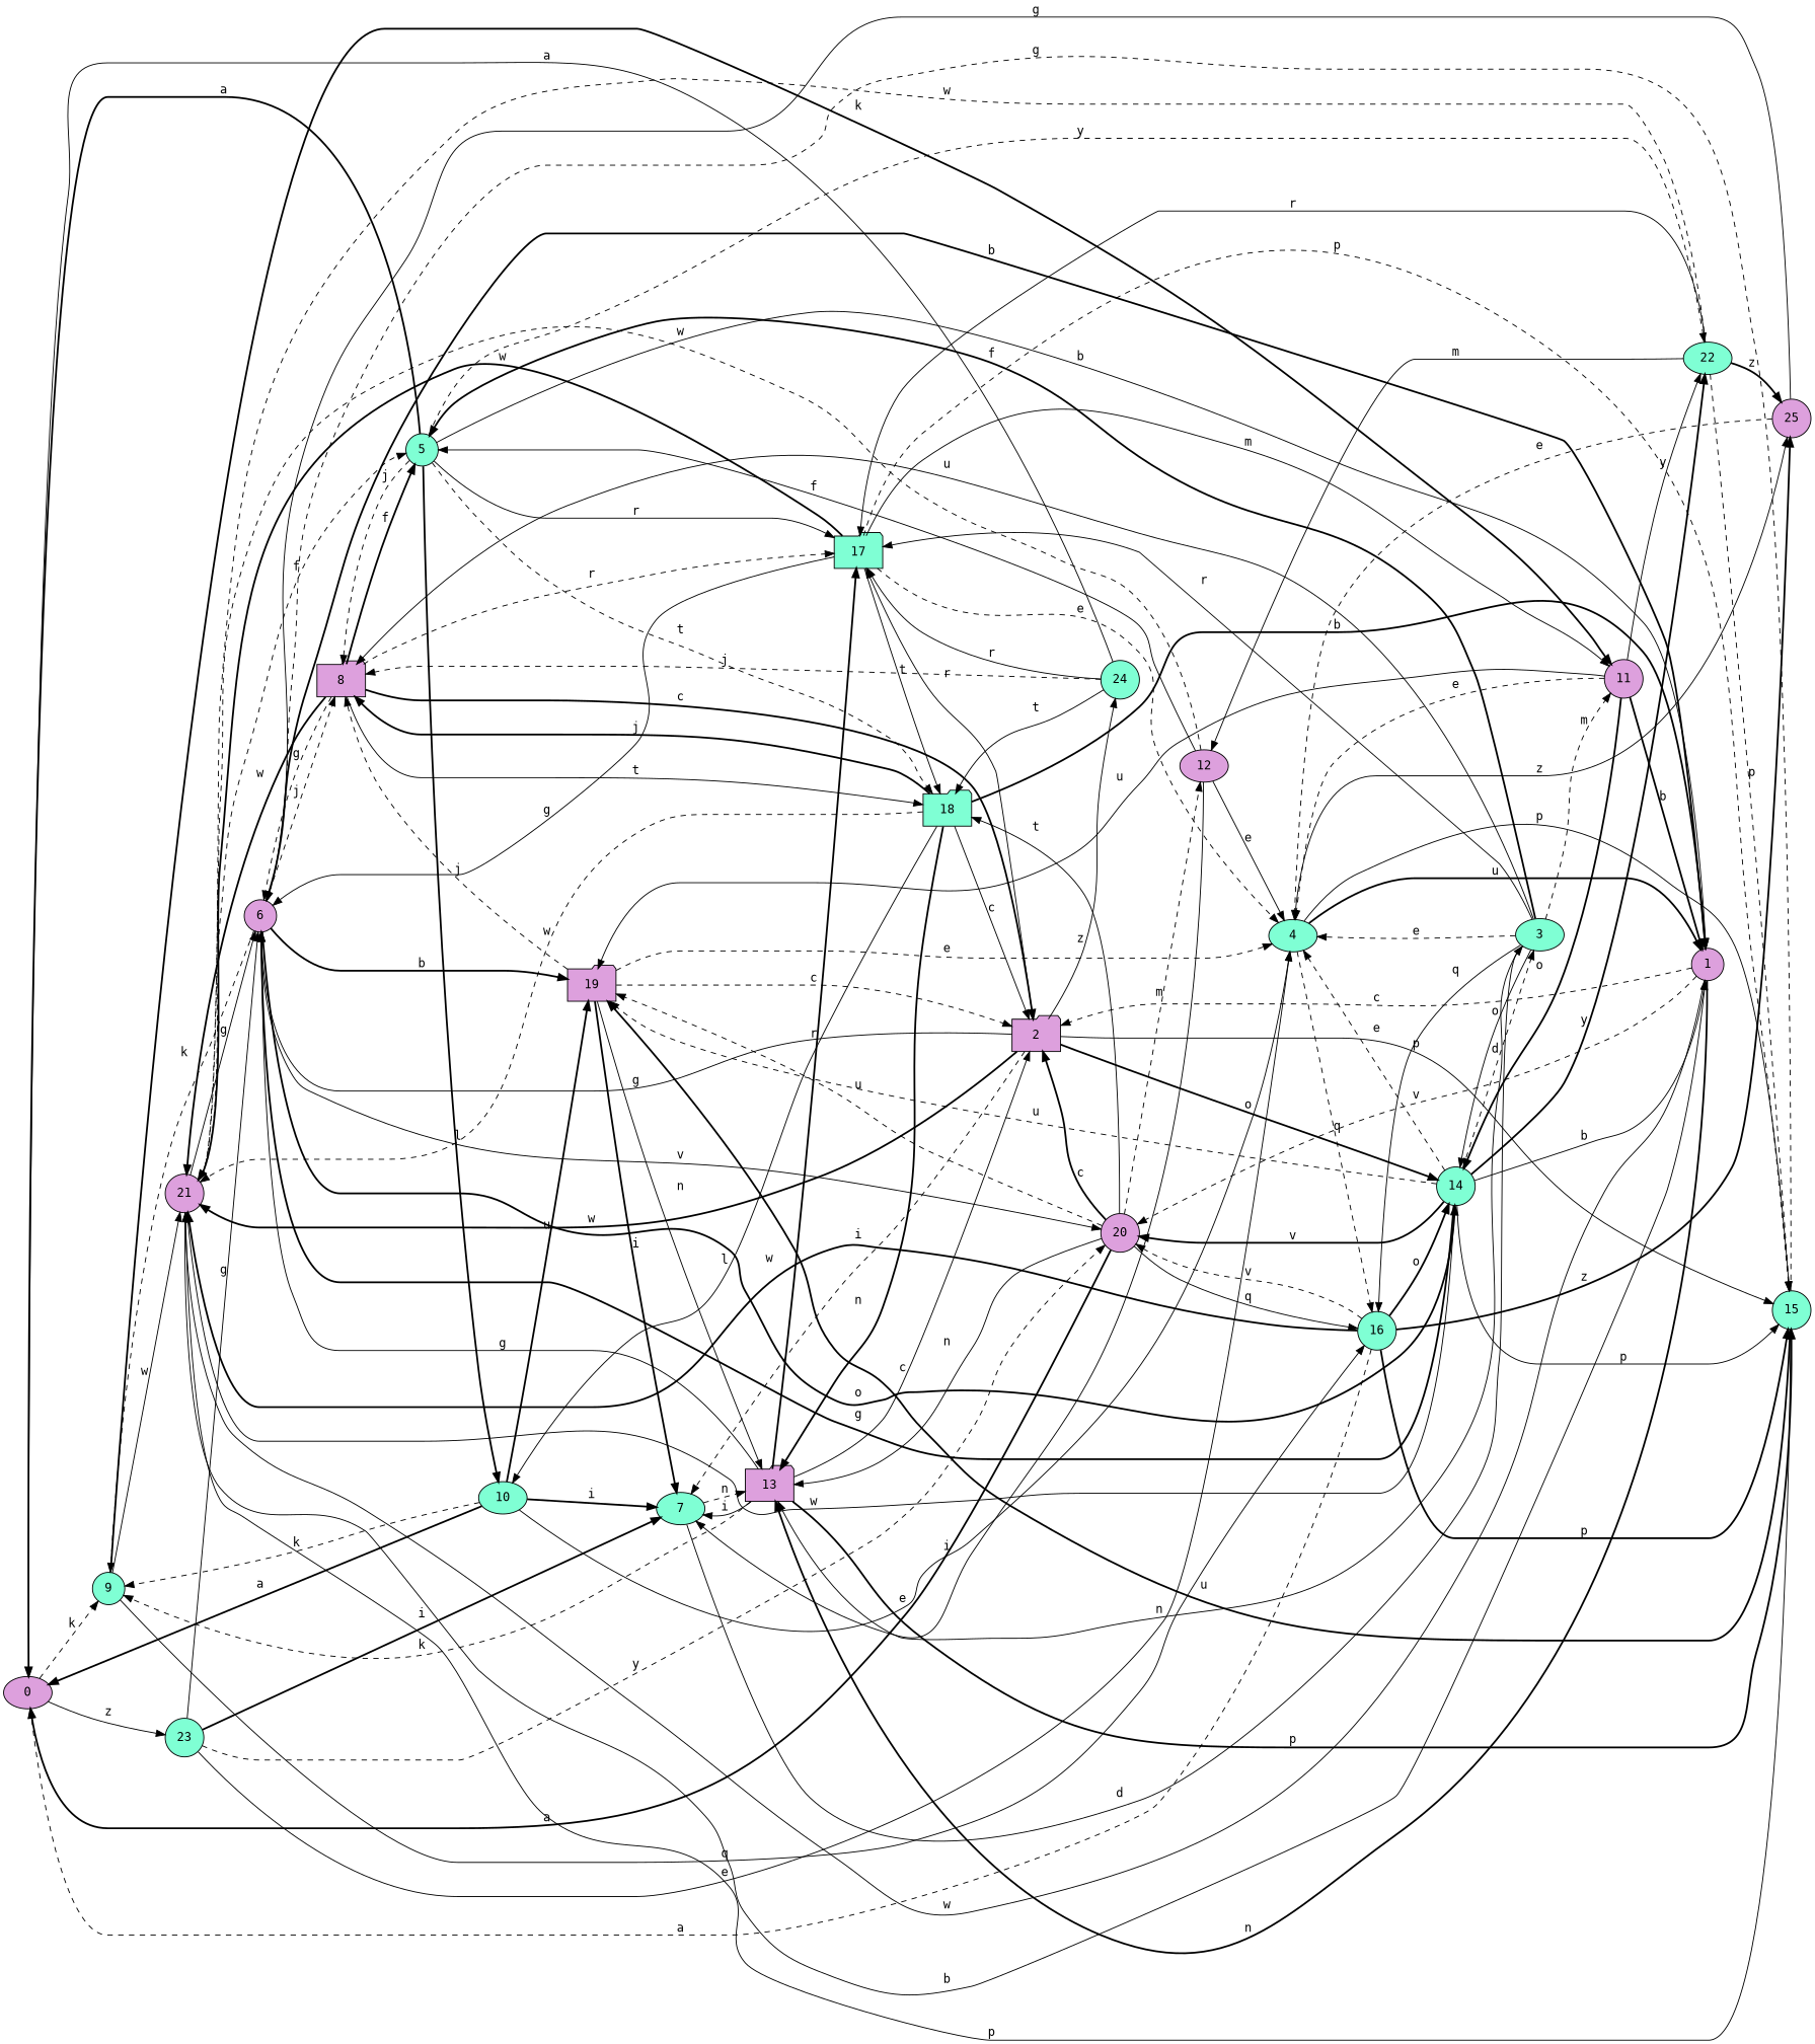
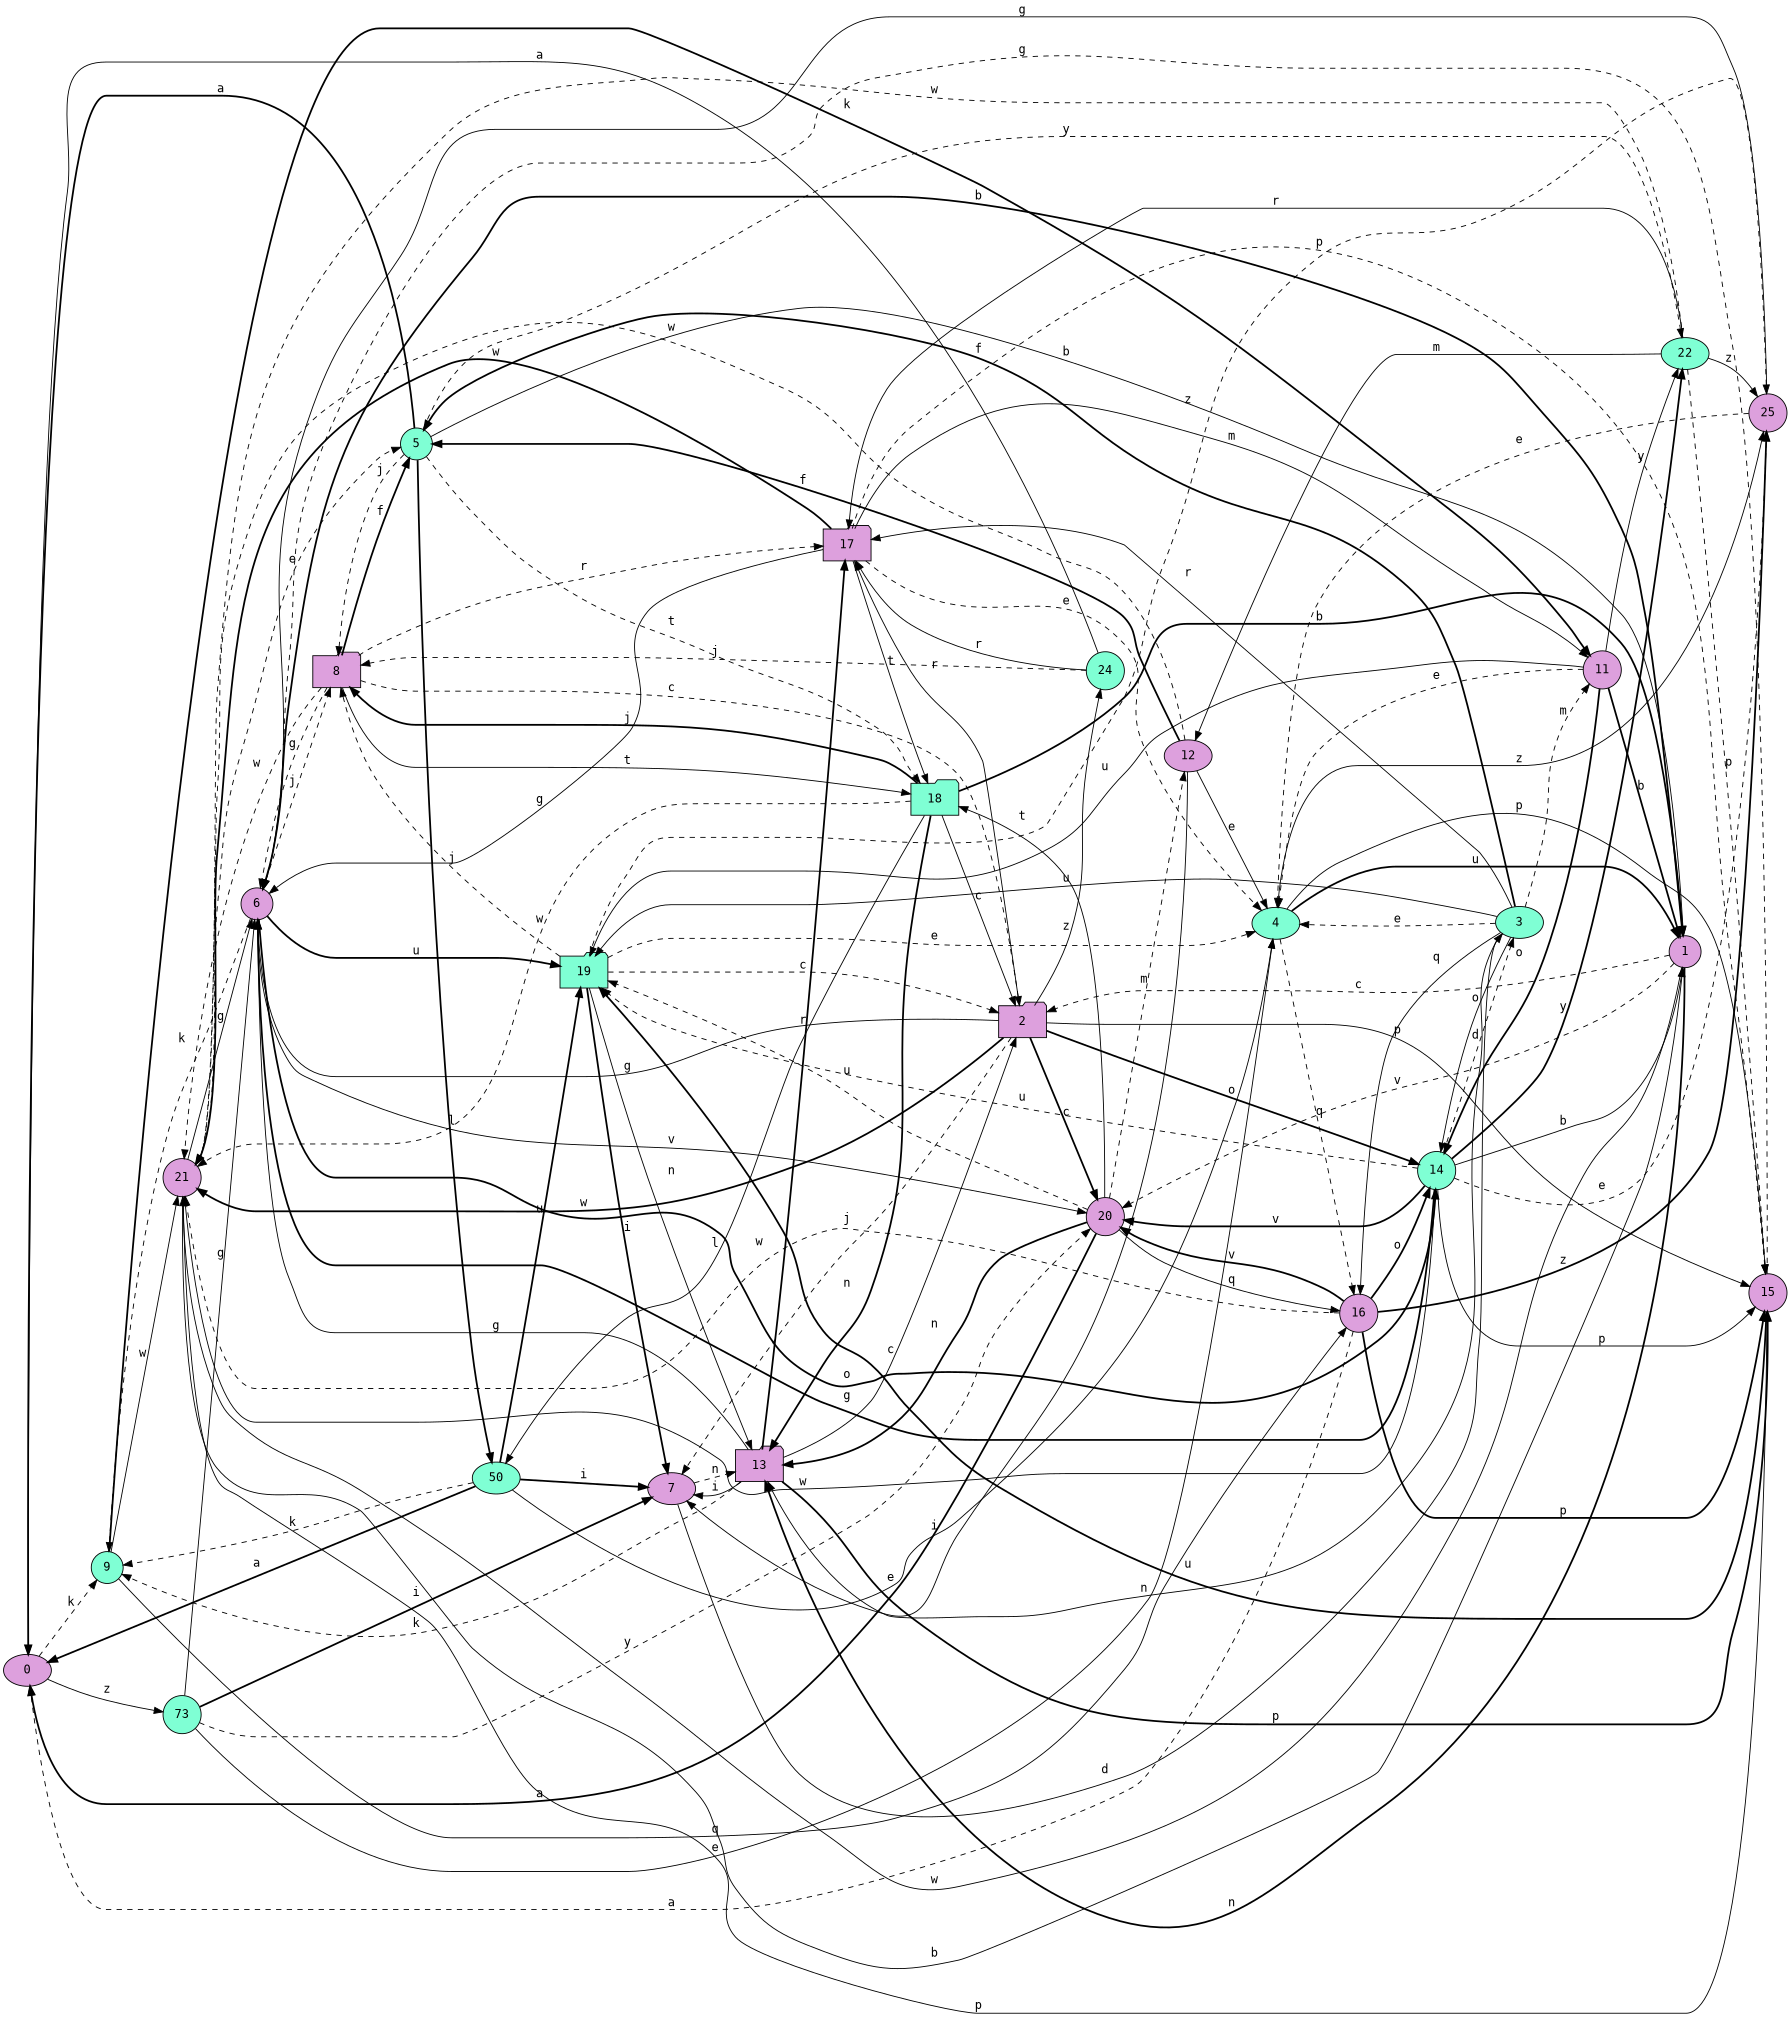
  strict digraph {
    fontname="DejaVu Sans Mono"
    rankdir=LR
    node [fillcolor=plum fontname="DejaVu Sans Mono" shape=circle style=filled]
    edge [fontname="DejaVu Sans Mono" style=solid]
    0 [shape=ellipse]
    9 [fillcolor=aquamarine]
-   23 [fillcolor=aquamarine]
+   23 [fillcolor=aquamarine label=73]
    21
    11
-   16 [fillcolor=aquamarine]
+   16
    20
    6
-   7 [fillcolor=aquamarine shape=ellipse]
+   7 [shape=ellipse]
    4 [fillcolor=aquamarine shape=ellipse]
    1
    2 [shape=folder]
    13 [shape=folder]
    14 [fillcolor=aquamarine]
-   15 [fillcolor=aquamarine]
-   17 [fillcolor=aquamarine shape=folder]
+   15
+   17 [shape=folder]
    24 [fillcolor=aquamarine]
-   19 [shape=folder]
+   19 [fillcolor=aquamarine shape=folder]
    18 [fillcolor=aquamarine shape=folder]
    12 [shape=ellipse]
    5 [fillcolor=aquamarine]
    8 [shape=folder]
    3 [fillcolor=aquamarine shape=ellipse]
    22 [fillcolor=aquamarine shape=ellipse]
    25
-   10 [fillcolor=aquamarine shape=ellipse]
+   10 [fillcolor=aquamarine shape=ellipse label=50]
    0 -> 9 [label=k style=dashed]
    0 -> 23 [label=z]
    9 -> 21 [label=w]
    9 -> 11 [label=k style=bold]
    9 -> 16 [label=q]
    23 -> 20 [label=y style=dashed]
    23 -> 6 [label=g]
    23 -> 7 [label=i style=bold]
    23 -> 4 [label=e]
    21 -> 6 [label=g]
    21 -> 1 [label=b]
    21 -> 15 [label=p]
-   21 -> 5 [label=f style=dashed]
+   21 -> 5 [label=e style=dashed]
    11 -> 4 [label=e style=dashed]
    11 -> 1 [label=b style=bold]
    11 -> 14 [label=o style=bold]
    11 -> 19 [label=u]
    11 -> 22 [label=y]
    16 -> 0 [label=a style=dashed]
-   16 -> 21 [label=w style=bold]
-   16 -> 20 [label=v style=dashed]
+   16 -> 21 [label=w style=dashed]
+   16 -> 20 [label=v style=bold]
    16 -> 14 [label=o style=bold]
    16 -> 15 [label=p style=bold]
    16 -> 25 [label=z style=bold]
    20 -> 0 [label=a style=bold]
    20 -> 16 [label=q]
-   20 -> 2 [label=c style=bold]
-   20 -> 13 [label=n]
+   2 -> 20 [label=c style=bold]
+   20 -> 13 [label=n style=bold]
    20 -> 19 [label=u style=dashed]
    20 -> 18 [label=t]
    20 -> 12 [label=m style=dashed]
    6 -> 9 [label=k style=dashed]
    6 -> 20 [label=v]
-   6 -> 1 [label=b style=bold]
+   1 -> 6 [label=b style=bold]
    6 -> 14 [label=o style=bold]
-   6 -> 19 [label=b style=bold]
+   6 -> 19 [label=u style=bold]
    6 -> 8 [label=j style=dashed]
    7 -> 13 [label=n style=dashed]
    7 -> 3 [label=d]
    4 -> 16 [label=q style=dashed]
    4 -> 1 [label=u style=bold]
    4 -> 15 [label=p]
    4 -> 25 [label=z]
    1 -> 21 [label=w]
    1 -> 20 [label=v style=dashed]
    1 -> 2 [label=c style=dashed]
    1 -> 13 [label=n style=bold]
    2 -> 21 [label=w style=bold]
    2 -> 6 [label=g]
-   2 -> 7 [label=i style=dashed]
+   2 -> 7 [label=j style=dashed]
    2 -> 14 [label=o style=bold]
    2 -> 15 [label=p]
    2 -> 17 [label=r]
    2 -> 24 [label=z]
    13 -> 9 [label=k style=dashed]
    13 -> 6 [label=g]
    13 -> 7 [label=i]
    13 -> 2 [label=c]
    13 -> 15 [label=p style=bold]
    13 -> 17 [label=r style=bold]
    14 -> 21 [label=w]
    14 -> 20 [label=v style=bold]
    14 -> 6 [label=g style=bold]
-   14 -> 4 [label=e style=dashed]
+   14 -> 25 [label=e style=dashed]
    14 -> 1 [label=b]
    14 -> 15 [label=p]
    14 -> 19 [label=u style=dashed]
    14 -> 3 [label=d style=dashed]
    14 -> 22 [label=y style=bold]
    15 -> 6 [label=g style=dashed]
    15 -> 19 [label=u style=bold]
    17 -> 21 [label=w style=bold]
    17 -> 11 [label=m]
    17 -> 6 [label=g]
    17 -> 4 [label=e style=dashed]
    17 -> 15 [label=p style=dashed]
    17 -> 18 [label=t]
    24 -> 0 [label=a]
    24 -> 17 [label=r]
-   24 -> 18 [label=t]
    24 -> 8 [label=j style=dashed]
    19 -> 7 [label=i style=bold]
    19 -> 4 [label=e style=dashed]
    19 -> 2 [label=c style=dashed]
    19 -> 13 [label=n]
    19 -> 8 [label=j style=dashed]
+   19 -> 25 [label=z style=dashed]
    18 -> 21 [label=w style=dashed]
    18 -> 1 [label=b style=bold]
    18 -> 2 [label=c]
    18 -> 13 [label=n style=bold]
    18 -> 8 [label=j style=bold]
    18 -> 10 [label=l]
    12 -> 21 [label=w style=dashed]
    12 -> 7 [label=i]
    12 -> 4 [label=e]
-   12 -> 5 [label=f]
+   12 -> 5 [label=f style=bold]
    5 -> 0 [label=a style=bold]
    5 -> 1 [label=b]
-   5 -> 17 [label=r]
    5 -> 18 [label=t style=dashed]
    5 -> 8 [label=j style=dashed]
    5 -> 22 [label=y style=dashed]
    5 -> 10 [label=l style=bold]
-   8 -> 21 [label=w style=bold]
+   8 -> 21 [label=w style=dashed]
    8 -> 6 [label=g style=dashed]
-   8 -> 2 [label=c style=bold]
+   8 -> 2 [label=c style=dashed]
    8 -> 17 [label=r style=dashed]
    8 -> 18 [label=t]
    8 -> 5 [label=f style=bold]
    3 -> 11 [label=m style=dashed]
    3 -> 16 [label=q]
    3 -> 4 [label=e style=dashed]
    3 -> 13 [label=n]
    3 -> 14 [label=o]
    3 -> 17 [label=r]
-   3 -> 8 [label=u]
+   3 -> 19 [label=u]
    3 -> 5 [label=f style=bold]
    22 -> 21 [label=w style=dashed]
    22 -> 15 [label=p style=dashed]
    22 -> 17 [label=r]
    22 -> 12 [label=m]
-   22 -> 25 [label=z style=bold]
+   22 -> 25 [label=z]
    25 -> 6 [label=g]
    25 -> 4 [label=e style=dashed]
    10 -> 0 [label=a style=bold]
    10 -> 9 [label=k style=dashed]
    10 -> 7 [label=i style=bold]
    10 -> 4 [label=e]
    10 -> 19 [label=u style=bold]
  }
